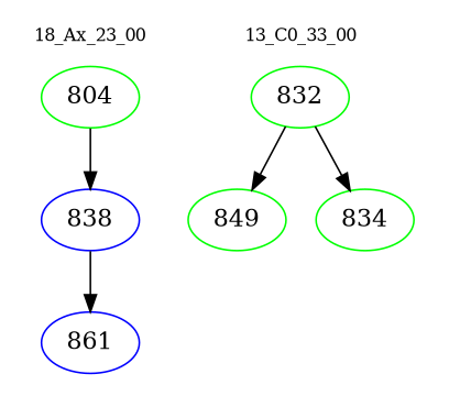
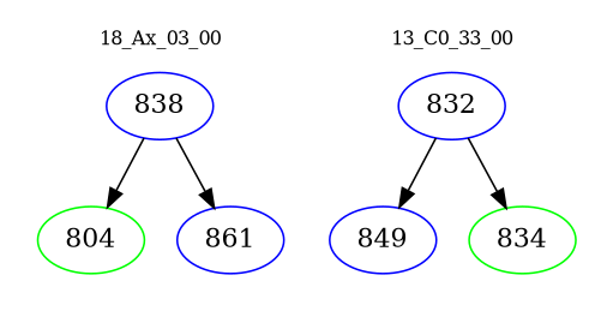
  digraph {
    node [color=blue]
    edge [color=black]
    n1 [label=838]
    n2 [color=green label=804]
    n3 [label=861]
-   n4 [color=green label=832]
-   n5 [color=green label=849]
+   n4 [label=832]
+   n5 [label=849]
    n6 [color=green label=834]
    subgraph cluster_1 {
      color=white
      fontsize=10
-     label="18_Ax_23_00"
+     label="18_Ax_03_00"
      n1
      n2
      n3
    }
    subgraph cluster_2 {
      color=white
      fontsize=10
      label="13_C0_33_00"
      n4
      n5
      n6
    }
-   n2 -> n1
+   n1 -> n2
    n1 -> n3
    n4 -> n5
    n4 -> n6
  }
